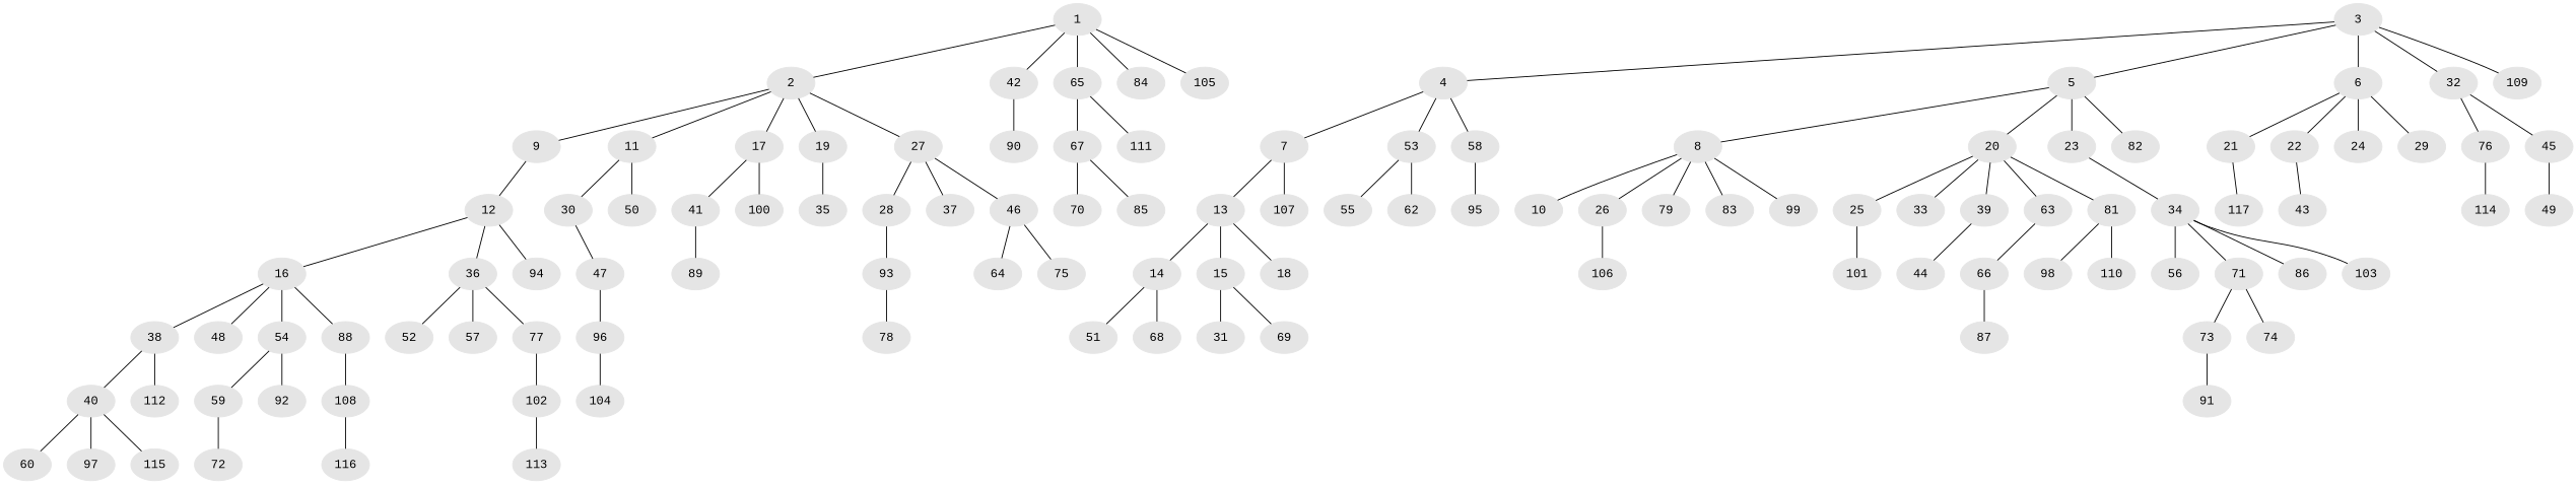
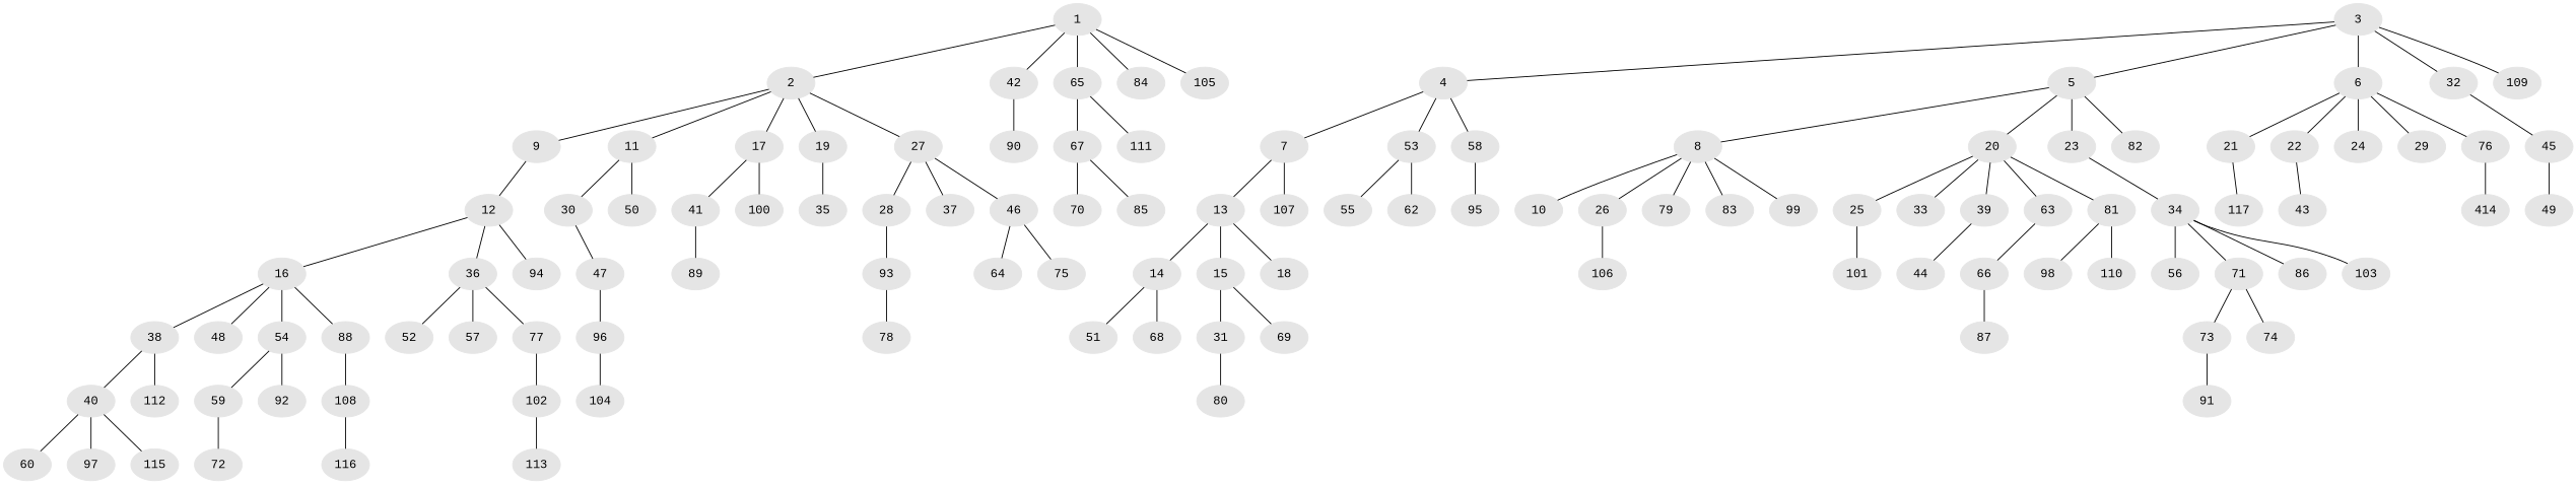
  graph {
    fontname="Liberation Mono"
    node [color=gray90 fontname="Liberation Mono" style=filled]
    edge [fontname="Liberation Mono"]
    1
    2
    42
    65
    84
    105
    9
    11
    17
    19
    27
    3
    4
    5
    6
    32
    109
    90
    67
    111
    12
    30
    50
    41
    100
    35
    28
    37
    46
    7
    53
    58
    8
    20
    23
    82
    21
    22
    24
    29
    76
    45
    13
    107
    55
    62
    95
    10
    26
    79
    83
    99
    25
    33
    39
    63
    81
    34
    117
    43
-   114
+   114 [label=414]
    14
    15
    18
    106
    16
    36
    94
    47
    38
    48
    54
    88
    52
    57
    77
    51
    68
    31
    69
+   80
    40
    112
    59
    92
    108
    89
    101
    44
    66
    98
    110
    56
    71
    86
    103
    93
    64
    75
    78
    96
    49
    73
    74
    102
    60
    97
    115
    104
    72
    87
    70
    85
    91
    113
    116
    1 -- 2
    1 -- 42
    1 -- 65
    1 -- 84
    1 -- 105
    2 -- 9
    2 -- 11
    2 -- 17
    2 -- 19
    2 -- 27
    42 -- 90
    65 -- 67
    65 -- 111
    9 -- 12
    11 -- 30
    11 -- 50
    17 -- 41
    17 -- 100
    19 -- 35
    27 -- 28
    27 -- 37
    27 -- 46
    3 -- 4
    3 -- 5
    3 -- 6
    3 -- 32
    3 -- 109
    4 -- 7
    4 -- 53
    4 -- 58
    5 -- 8
    5 -- 20
    5 -- 23
    5 -- 82
    6 -- 21
    6 -- 22
    6 -- 24
    6 -- 29
-   32 -- 76
+   6 -- 76
    32 -- 45
    67 -- 70
    67 -- 85
    12 -- 16
    12 -- 36
    12 -- 94
    30 -- 47
    41 -- 89
    28 -- 93
    46 -- 64
    46 -- 75
    7 -- 13
    7 -- 107
    53 -- 55
    53 -- 62
    58 -- 95
    8 -- 10
    8 -- 26
    8 -- 79
    8 -- 83
    8 -- 99
    20 -- 25
    20 -- 33
    20 -- 39
    20 -- 63
    20 -- 81
    23 -- 34
    21 -- 117
    22 -- 43
    76 -- 114
    45 -- 49
    13 -- 14
    13 -- 15
    13 -- 18
    26 -- 106
    25 -- 101
    39 -- 44
    63 -- 66
    81 -- 98
    81 -- 110
    34 -- 56
    34 -- 71
    34 -- 86
    34 -- 103
    14 -- 51
    14 -- 68
    15 -- 31
    15 -- 69
    16 -- 38
    16 -- 48
    16 -- 54
    16 -- 88
    36 -- 52
    36 -- 57
    36 -- 77
    47 -- 96
    38 -- 40
    38 -- 112
    54 -- 59
    54 -- 92
    88 -- 108
    77 -- 102
+   31 -- 80
    40 -- 60
    40 -- 97
    40 -- 115
    59 -- 72
    108 -- 116
    66 -- 87
    71 -- 73
    71 -- 74
    93 -- 78
    96 -- 104
    73 -- 91
    102 -- 113
  }
